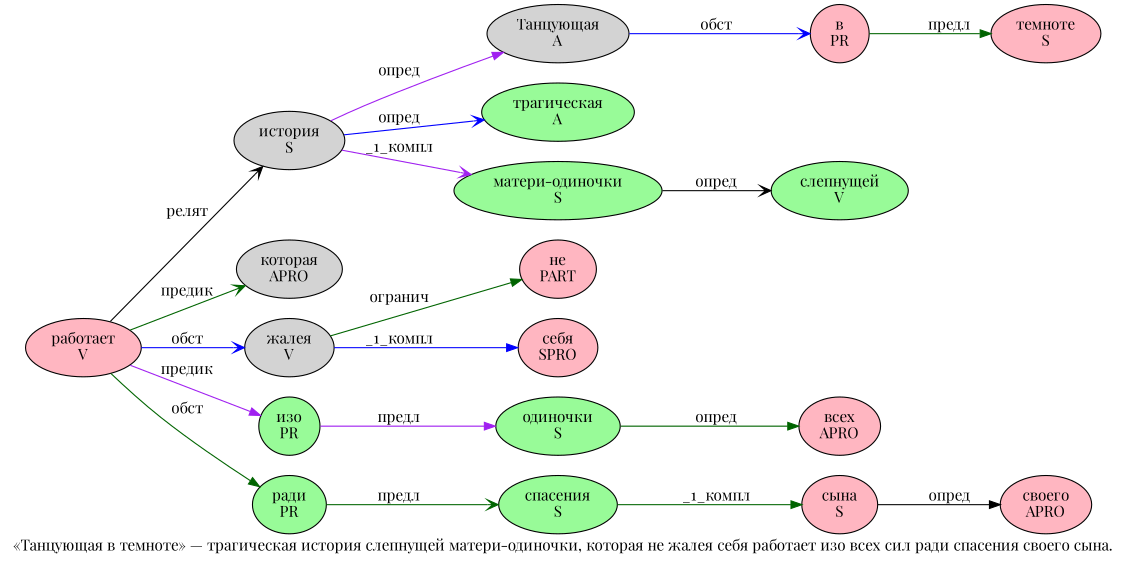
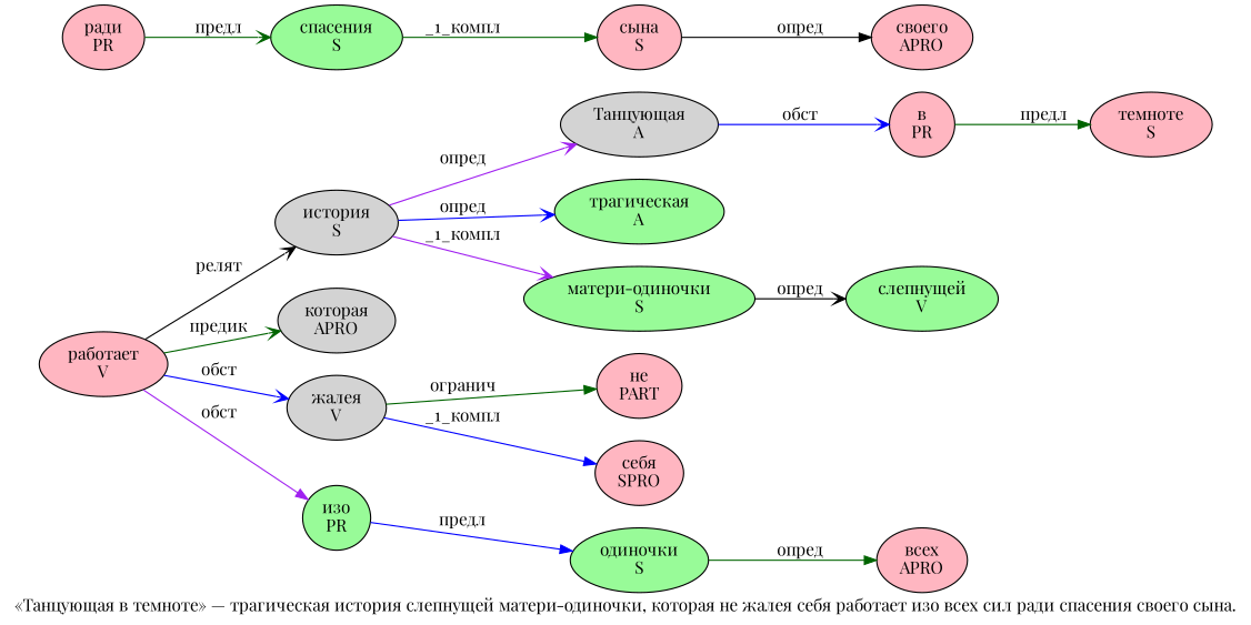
  digraph {
    fontname="Playfair Display"
    label="«Танцующая в темноте» — трагическая история слепнущей матери-одиночки, которая не жалея себя работает изо всех сил ради спасения своего сына."
    rankdir=LR
    node [fillcolor=lightpink fontname="Playfair Display" penwidth=1 shape=ellipse style=filled]
    edge [arrowhead=normal color=darkgreen fontname="Playfair Display"]
    n1 [fillcolor=lightgrey label="Танцующая\nA"]
    n2 [label="в\nPR"]
    n3 [label="темноте\nS"]
    n4 [fillcolor=palegreen label="трагическая\nA"]
    n5 [fillcolor=lightgrey label="история\nS"]
    n6 [fillcolor=palegreen label="матери-одиночки\nS"]
    n7 [fillcolor=palegreen label="слепнущей\nV"]
    n8 [label="работает\nV"]
    n9 [fillcolor=lightgrey label="которая\nAPRO"]
    n10 [fillcolor=lightgrey label="жалея\nV"]
    n11 [fillcolor=palegreen label="изо\nPR"]
-   n12 [fillcolor=palegreen label="ради\nPR"]
+   n12 [label="ради\nPR"]
    n13 [label="не\nPART"]
    n14 [label="себя\nSPRO"]
    n15 [fillcolor=palegreen label="одиночки\nS"]
    n16 [fillcolor=palegreen label="спасения\nS"]
    n17 [label="всех\nAPRO"]
    n18 [label="сына\nS"]
    n19 [label="своего\nAPRO"]
    n1 -> n2 [arrowhead=vee color=blue label="обст"]
    n2 -> n3 [label="предл"]
-   n5 -> n1 [color=purple label="опред"]
+   n5 -> n1 [arrowhead=vee color=purple label="опред"]
    n5 -> n4 [arrowhead=vee color=blue label="опред"]
    n5 -> n6 [arrowhead=vee color=purple label="_1_компл"]
    n6 -> n7 [arrowhead=vee color=black label="опред"]
    n8 -> n5 [arrowhead=vee color=black label="релят"]
    n8 -> n9 [arrowhead=vee label="предик"]
    n8 -> n10 [arrowhead=vee color=blue label="обст"]
-   n8 -> n11 [color=purple label="предик"]
-   n8 -> n12 [label="обст"]
+   n8 -> n11 [color=purple label="обст"]
    n10 -> n13 [label="огранич"]
    n10 -> n14 [color=blue label="_1_компл"]
-   n11 -> n15 [color=purple label="предл"]
+   n11 -> n15 [color=blue label="предл"]
    n12 -> n16 [arrowhead=vee label="предл"]
    n15 -> n17 [label="опред"]
    n16 -> n18 [label="_1_компл"]
    n18 -> n19 [color=black label="опред"]
  }
